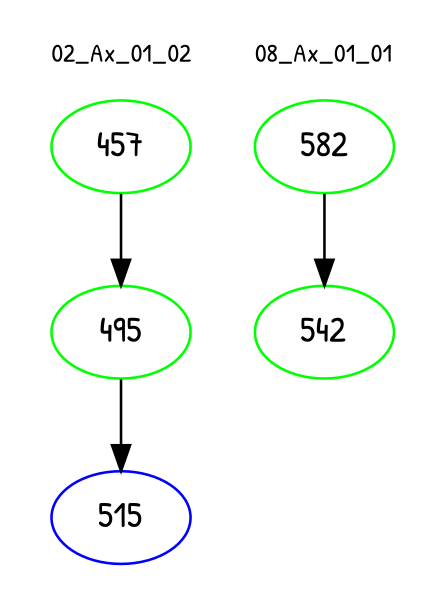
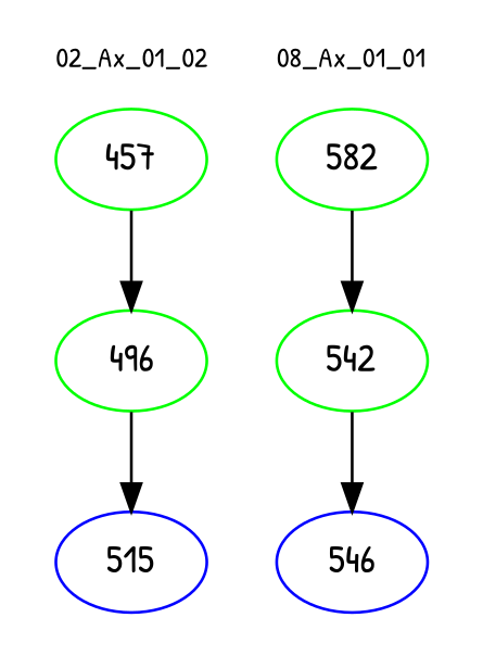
  digraph {
    fontname="Patrick Hand"
    node [color=green fontname="Patrick Hand"]
    edge [color=black fontname="Patrick Hand"]
    n1 [label=457]
-   n2 [label=495]
+   n2 [label=496]
    n3 [color=blue label=515]
    n4 [label=582]
    n5 [label=542]
+   n6 [color=blue label=546]
    subgraph cluster_1 {
      color=white
      fontsize=10
      label="02_Ax_01_02"
      n1
      n2
      n3
    }
    subgraph cluster_2 {
      color=white
      fontsize=10
      label="08_Ax_01_01"
      n4
      n5
+     n6
    }
    n1 -> n2
    n2 -> n3
    n4 -> n5
+   n5 -> n6
  }
